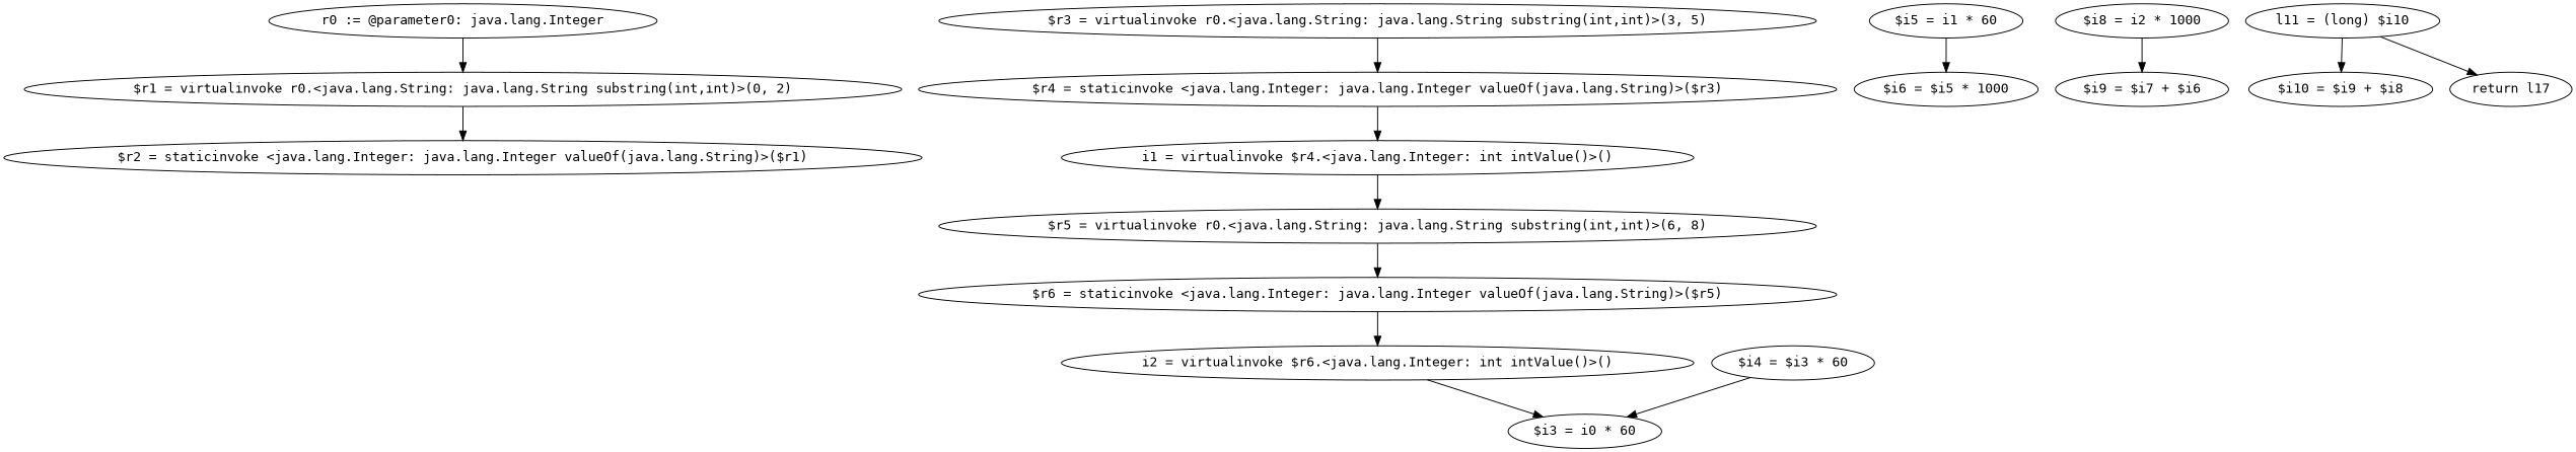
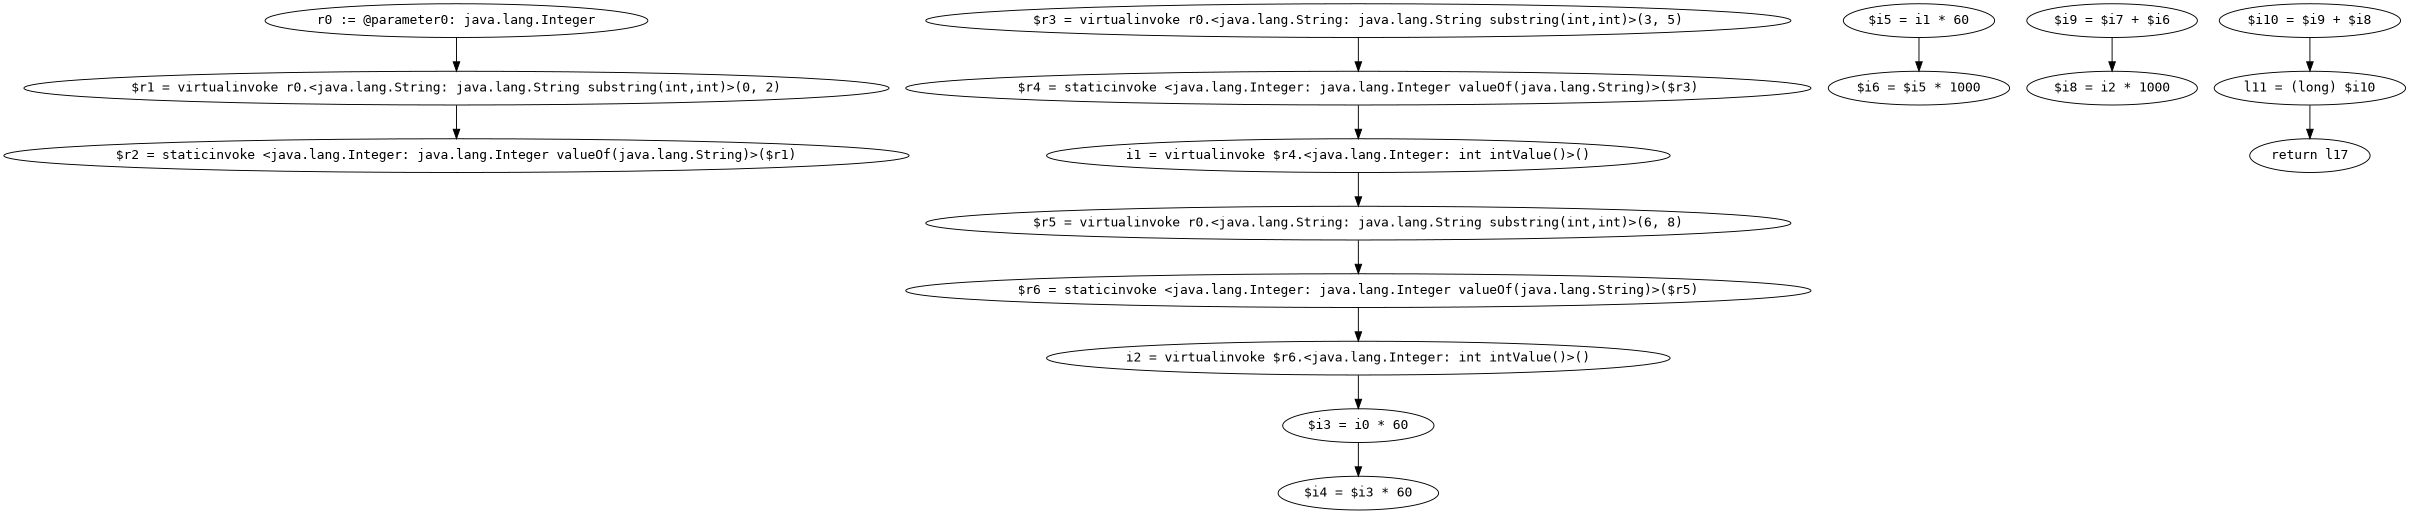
  digraph {
    fontname="DejaVu Sans Mono"
    node [fontname="DejaVu Sans Mono"]
    edge [fontname="DejaVu Sans Mono"]
    n1 [label="r0 := @parameter0: java.lang.Integer"]
    "$r1 = virtualinvoke r0.<java.lang.String: java.lang.String substring(int,int)>(0, 2)"
    "$r2 = staticinvoke <java.lang.Integer: java.lang.Integer valueOf(java.lang.String)>($r1)"
    "$r3 = virtualinvoke r0.<java.lang.String: java.lang.String substring(int,int)>(3, 5)"
    "$r4 = staticinvoke <java.lang.Integer: java.lang.Integer valueOf(java.lang.String)>($r3)"
    "i1 = virtualinvoke $r4.<java.lang.Integer: int intValue()>()"
    "$r5 = virtualinvoke r0.<java.lang.String: java.lang.String substring(int,int)>(6, 8)"
    "$r6 = staticinvoke <java.lang.Integer: java.lang.Integer valueOf(java.lang.String)>($r5)"
    "i2 = virtualinvoke $r6.<java.lang.Integer: int intValue()>()"
    "$i3 = i0 * 60"
    "$i4 = $i3 * 60"
    "$i5 = i1 * 60"
    "$i6 = $i5 * 1000"
    "$i9 = $i7 + $i6"
    "$i8 = i2 * 1000"
    "$i10 = $i9 + $i8"
    "l11 = (long) $i10"
    n18 [label="return l17"]
    n1 -> "$r1 = virtualinvoke r0.<java.lang.String: java.lang.String substring(int,int)>(0, 2)"
    "$r1 = virtualinvoke r0.<java.lang.String: java.lang.String substring(int,int)>(0, 2)" -> "$r2 = staticinvoke <java.lang.Integer: java.lang.Integer valueOf(java.lang.String)>($r1)"
    "$r3 = virtualinvoke r0.<java.lang.String: java.lang.String substring(int,int)>(3, 5)" -> "$r4 = staticinvoke <java.lang.Integer: java.lang.Integer valueOf(java.lang.String)>($r3)"
    "$r4 = staticinvoke <java.lang.Integer: java.lang.Integer valueOf(java.lang.String)>($r3)" -> "i1 = virtualinvoke $r4.<java.lang.Integer: int intValue()>()"
    "i1 = virtualinvoke $r4.<java.lang.Integer: int intValue()>()" -> "$r5 = virtualinvoke r0.<java.lang.String: java.lang.String substring(int,int)>(6, 8)"
    "$r5 = virtualinvoke r0.<java.lang.String: java.lang.String substring(int,int)>(6, 8)" -> "$r6 = staticinvoke <java.lang.Integer: java.lang.Integer valueOf(java.lang.String)>($r5)"
    "$r6 = staticinvoke <java.lang.Integer: java.lang.Integer valueOf(java.lang.String)>($r5)" -> "i2 = virtualinvoke $r6.<java.lang.Integer: int intValue()>()"
    "i2 = virtualinvoke $r6.<java.lang.Integer: int intValue()>()" -> "$i3 = i0 * 60"
-   "$i4 = $i3 * 60" -> "$i3 = i0 * 60"
+   "$i3 = i0 * 60" -> "$i4 = $i3 * 60"
    "$i5 = i1 * 60" -> "$i6 = $i5 * 1000"
-   "$i8 = i2 * 1000" -> "$i9 = $i7 + $i6"
-   "l11 = (long) $i10" -> "$i10 = $i9 + $i8"
+   "$i9 = $i7 + $i6" -> "$i8 = i2 * 1000"
+   "$i10 = $i9 + $i8" -> "l11 = (long) $i10"
    "l11 = (long) $i10" -> n18
  }
